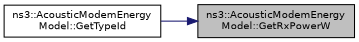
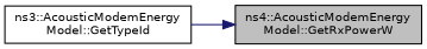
  digraph {
    rankdir=RL
    node [color=black fontname=Helvetica fontsize=10 shape=record style=filled]
-   n1 [fillcolor=grey75 fontcolor=black height=0.2 label="ns3::AcousticModemEnergy\lModel::GetRxPowerW" width=0.4]
+   n1 [fillcolor=grey75 fontcolor=black height=0.2 label="ns4::AcousticModemEnergy\lModel::GetRxPowerW" width=0.4]
    n2 [fillcolor=white height=0.2 label="ns3::AcousticModemEnergy\lModel::GetTypeId" width=0.4]
    n1 -> n2 [color=midnightblue dir=back fontname=Helvetica fontsize=10 labelfontname=Helvetica labelfontsize=10 style=solid]
  }
